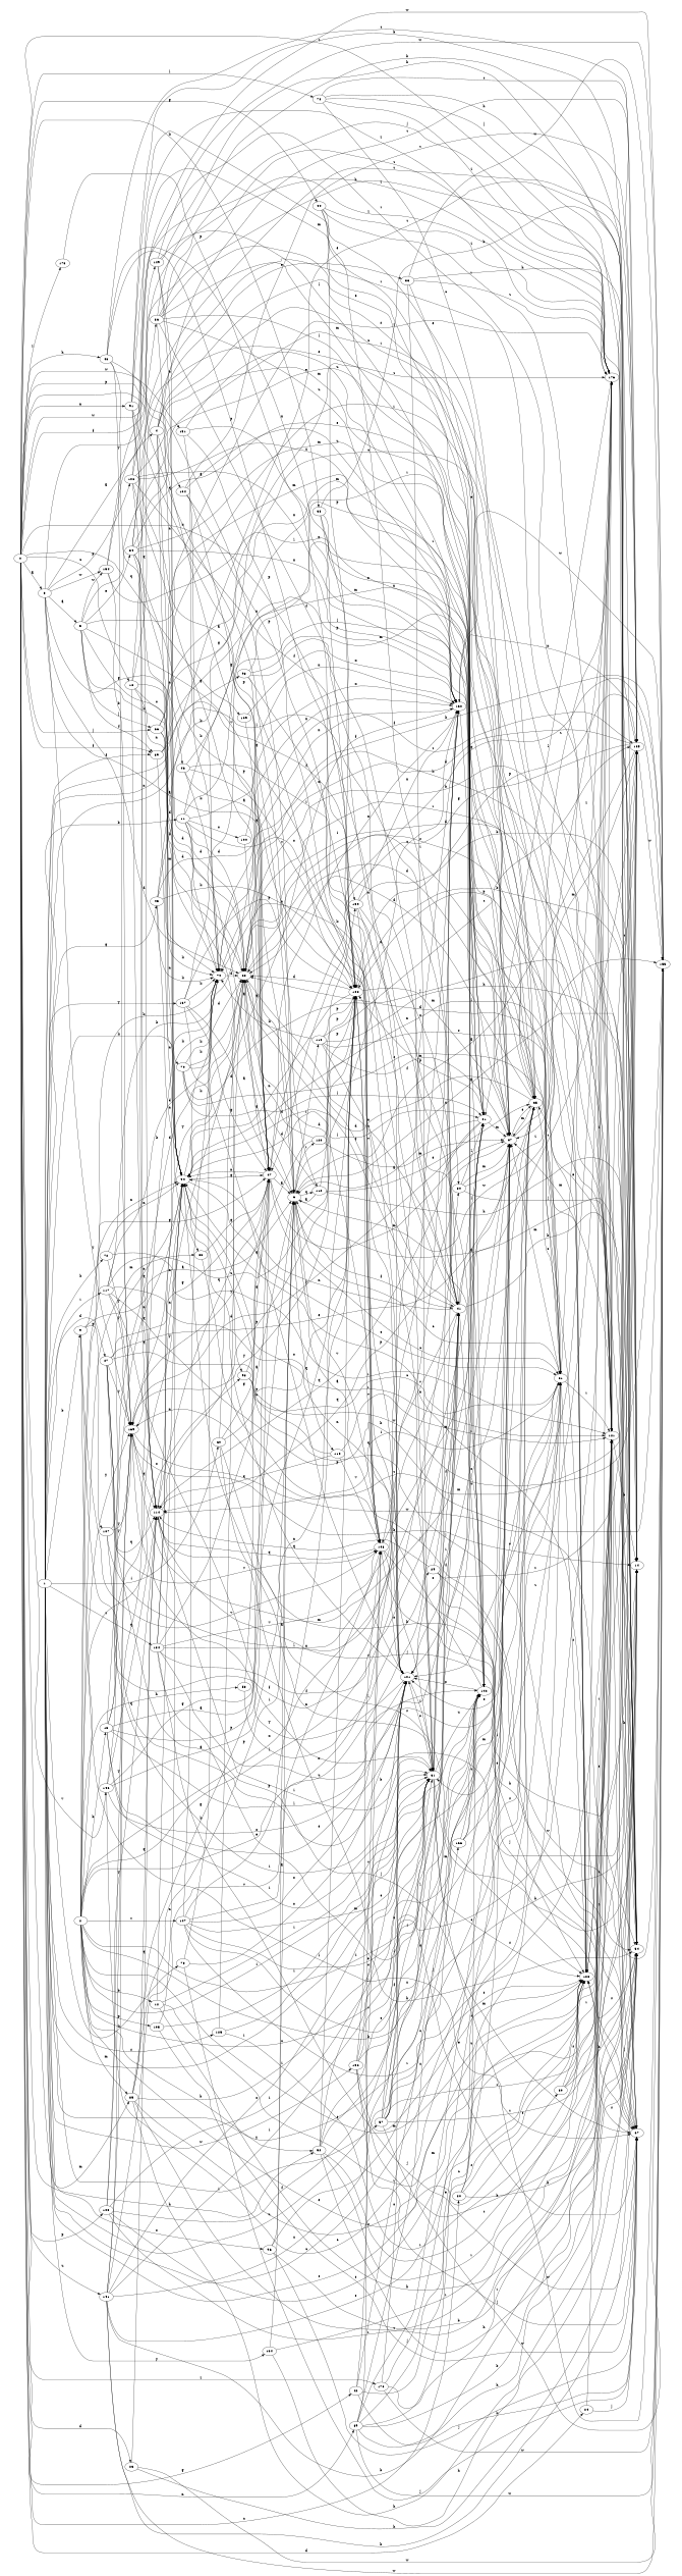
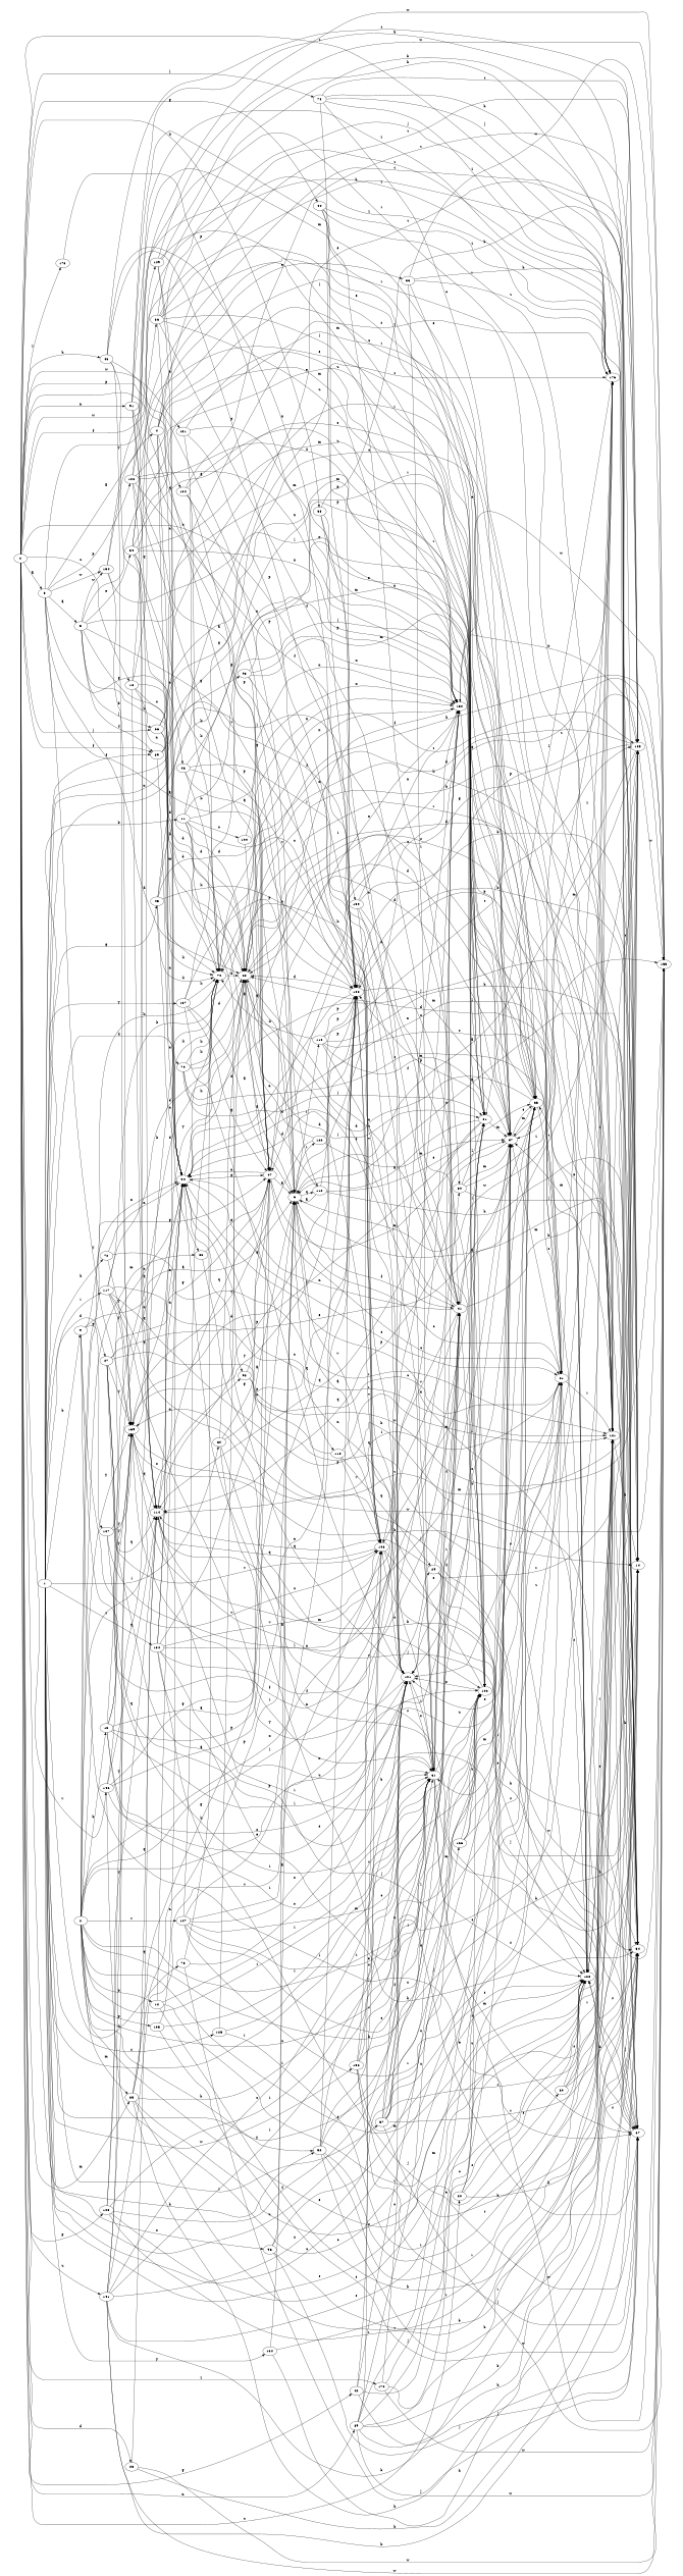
  strict digraph {
    rankdir=LR
    0
    3
    18
    20
    23
-   24
    36
    39
    42
    44
    48
    52
    66
    68
    78
    85
    89
    91
    103
    104
-   109
    112
    141
    146
    149
    151
    159
    170
    173
    176
    169
    4
    5
    6
    28
    46
    54
    106
    154
    74
    94
    121
    114
    128
    142
    87
    155
    67
    14
    35
    41
    81
    21
    148
    108
    162
    135
    101
    61
    47
    1
    9
    11
    27
    45
    57
    60
    70
    72
    73
    80
    93
    96
    117
    125
    134
    152
    164
    166
    167
    107
    100
    2
    12
    13
    29
    30
-   53
    86
    98
    105
    147
    33
    34
    113
    118
    120
    0 -> 3 [label=a]
    0 -> 18 [label=c]
    0 -> 20 [label=c]
    0 -> 23 [label=d]
-   0 -> 24 [label=d]
    0 -> 36 [label=f]
    0 -> 39 [label=f]
    0 -> 42 [label=g]
    0 -> 44 [label=g]
    0 -> 48 [label=h]
    0 -> 52 [label=h]
    0 -> 66 [label=j]
    0 -> 68 [label=k]
    0 -> 78 [label=l]
    0 -> 85 [label=m]
    0 -> 89 [label=n]
    0 -> 91 [label=n]
    0 -> 103 [label=p]
    0 -> 104 [label=p]
-   0 -> 109 [label=q]
    0 -> 112 [label=q]
    0 -> 141 [label=u]
    0 -> 146 [label=v]
    0 -> 149 [label=w]
    0 -> 151 [label=w]
    0 -> 159 [label=x]
    0 -> 170 [label=z]
    0 -> 173 [label=z]
    0 -> 176 [label=z]
    3 -> 169 [label=y]
    3 -> 4 [label=a]
    3 -> 5 [label=a]
    3 -> 6 [label=a]
    3 -> 28 [label=d]
    3 -> 46 [label=g]
    3 -> 54 [label=h]
    3 -> 106 [label=p]
    3 -> 154 [label=w]
    18 -> 176 [label=z]
    18 -> 28 [label=d]
    18 -> 74 [label=k]
    18 -> 94 [label=n]
    18 -> 121 [label=r]
    18 -> 114 [label=q]
    20 -> 54 [label=h]
    20 -> 128 [label=s]
    20 -> 142 [label=u]
    20 -> 87 [label=m]
    23 -> 54 [label=h]
    23 -> 114 [label=q]
    23 -> 155 [label=w]
-   24 -> 176 [label=z]
-   24 -> 67 [label=j]
    36 -> 176 [label=z]
    36 -> 94 [label=n]
    36 -> 142 [label=u]
    36 -> 87 [label=m]
    36 -> 67 [label=j]
    36 -> 14 [label=b]
    36 -> 35 [label=e]
    36 -> 41 [label=f]
    36 -> 81 [label=l]
    39 -> 176 [label=z]
    39 -> 94 [label=n]
    39 -> 121 [label=r]
    39 -> 41 [label=f]
    42 -> 142 [label=u]
-   42 -> 67 [label=k]
+   42 -> 67 [label=j]
    42 -> 21 [label=c]
    42 -> 148 [label=v]
    44 -> 176 [label=z]
    44 -> 121 [label=r]
    44 -> 35 [label=e]
    44 -> 41 [label=f]
    44 -> 108 [label=p]
    48 -> 169 [label=y]
    48 -> 6 [label=a]
    48 -> 28 [label=d]
    48 -> 108 [label=p]
    48 -> 162 [label=x]
    48 -> 135 [label=t]
    52 -> 54 [label=h]
    52 -> 121 [label=r]
    52 -> 142 [label=u]
    52 -> 41 [label=f]
    52 -> 108 [label=p]
    52 -> 135 [label=t]
    52 -> 101 [label=o]
    66 -> 74 [label=k]
    66 -> 94 [label=n]
    66 -> 87 [label=m]
    66 -> 21 [label=c]
    68 -> 14 [label=b]
    68 -> 108 [label=p]
    68 -> 162 [label=x]
    68 -> 101 [label=o]
    78 -> 176 [label=z]
    78 -> 54 [label=h]
    78 -> 67 [label=j]
    78 -> 21 [label=c]
+   78 -> 108 [label=p]
    78 -> 135 [label=t]
    85 -> 54 [label=h]
    85 -> 114 [label=q]
    85 -> 128 [label=s]
    85 -> 108 [label=p]
    85 -> 135 [label=t]
    85 -> 61 [label=i]
    85 -> 47 [label=g]
    89 -> 54 [label=h]
    89 -> 128 [label=s]
    89 -> 142 [label=u]
    89 -> 87 [label=m]
    89 -> 155 [label=w]
    89 -> 14 [label=b]
    89 -> 35 [label=e]
    89 -> 148 [label=v]
    91 -> 6 [label=a]
    91 -> 114 [label=q]
    91 -> 87 [label=m]
    91 -> 14 [label=b]
    91 -> 35 [label=e]
    91 -> 108 [label=p]
    103 -> 169 [label=y]
    103 -> 121 [label=r]
    103 -> 114 [label=q]
    103 -> 128 [label=s]
    103 -> 41 [label=f]
    103 -> 61 [label=i]
    104 -> 74 [label=k]
    104 -> 142 [label=u]
    104 -> 108 [label=p]
    104 -> 135 [label=t]
    104 -> 47 [label=g]
-   109 -> 41 [label=f]
-   109 -> 47 [label=g]
    112 -> 6 [label=a]
    112 -> 28 [label=d]
    112 -> 54 [label=h]
    112 -> 35 [label=e]
    112 -> 108 [label=p]
    141 -> 169 [label=y]
    141 -> 54 [label=h]
    141 -> 74 [label=k]
    141 -> 128 [label=s]
    141 -> 142 [label=u]
    141 -> 155 [label=w]
    141 -> 14 [label=b]
    141 -> 148 [label=v]
    141 -> 101 [label=o]
    141 -> 61 [label=i]
-   146 -> 28 [label=y]
+   146 -> 169 [label=y]
    146 -> 6 [label=a]
    146 -> 114 [label=q]
    146 -> 21 [label=c]
    146 -> 101 [label=o]
    146 -> 47 [label=g]
    149 -> 28 [label=d]
    149 -> 54 [label=h]
    149 -> 94 [label=n]
    149 -> 155 [label=w]
    149 -> 81 [label=l]
    151 -> 74 [label=k]
    151 -> 142 [label=u]
    151 -> 108 [label=p]
    151 -> 162 [label=x]
    159 -> 142 [label=u]
    159 -> 14 [label=b]
    159 -> 41 [label=f]
    159 -> 148 [label=v]
    159 -> 162 [label=x]
    170 -> 121 [label=r]
    170 -> 155 [label=w]
    170 -> 35 [label=e]
    170 -> 101 [label=o]
    173 -> 108 [label=p]
    176 -> 81 [label=l]
    176 -> 101 [label=o]
    169 -> 114 [label=q]
    169 -> 87 [label=m]
    169 -> 155 [label=w]
    169 -> 14 [label=b]
    169 -> 135 [label=t]
    4 -> 94 [label=n]
    4 -> 128 [label=s]
    4 -> 21 [label=c]
    4 -> 135 [label=t]
    4 -> 47 [label=g]
    4 -> 86 [label=m]
    4 -> 33 [label=e]
    5 -> 39 [label=f]
    5 -> 66 [label=j]
    5 -> 154 [label=w]
    5 -> 74 [label=k]
    5 -> 87 [label=m]
    5 -> 35 [label=e]
    5 -> 148 [label=v]
    5 -> 98 [label=o]
    5 -> 34 [label=e]
    6 -> 112 [label=q]
    6 -> 155 [label=w]
    6 -> 41 [label=f]
    6 -> 21 [label=c]
    6 -> 148 [label=v]
    6 -> 162 [label=x]
    6 -> 113 [label=q]
    6 -> 118 [label=r]
    6 -> 120 [label=r]
    28 -> 169 [label=y]
    28 -> 121 [label=r]
    28 -> 128 [label=s]
    28 -> 142 [label=u]
    28 -> 14 [label=b]
    28 -> 41 [label=f]
    28 -> 21 [label=c]
    28 -> 47 [label=g]
    46 -> 6 [label=a]
    46 -> 74 [label=k]
    46 -> 87 [label=m]
    46 -> 148 [label=v]
    46 -> 61 [label=i]
    54 -> 6 [label=a]
    54 -> 28 [label=d]
    54 -> 74 [label=k]
    54 -> 128 [label=s]
    106 -> 176 [label=z]
    106 -> 121 [label=r]
    106 -> 114 [label=q]
    106 -> 142 [label=u]
    106 -> 87 [label=m]
    106 -> 41 [label=f]
    106 -> 162 [label=x]
    106 -> 47 [label=g]
    154 -> 176 [label=z]
    154 -> 169 [label=b]
    154 -> 35 [label=e]
    154 -> 81 [label=l]
    74 -> 28 [label=d]
    74 -> 135 [label=t]
    94 -> 74 [label=k]
    94 -> 81 [label=l]
    94 -> 21 [label=c]
    94 -> 47 [label=g]
    121 -> 54 [label=h]
    121 -> 94 [label=n]
    121 -> 128 [label=s]
    121 -> 87 [label=m]
    121 -> 67 [label=j]
    121 -> 14 [label=b]
    121 -> 35 [label=e]
    121 -> 108 [label=p]
    121 -> 135 [label=t]
    114 -> 94 [label=n]
    114 -> 67 [label=j]
    114 -> 14 [label=b]
    114 -> 108 [label=p]
    114 -> 61 [label=i]
    128 -> 176 [label=z]
    128 -> 28 [label=d]
    128 -> 121 [label=r]
    142 -> 94 [label=n]
    142 -> 101 [label=o]
    87 -> 176 [label=z]
    87 -> 114 [label=q]
    87 -> 35 [label=e]
    155 -> 74 [label=k]
    155 -> 108 [label=p]
    155 -> 47 [label=g]
    67 -> 94 [label=n]
    67 -> 128 [label=s]
    14 -> 6 [label=a]
    35 -> 28 [label=d]
    35 -> 94 [label=n]
    35 -> 87 [label=m]
    35 -> 21 [label=c]
    35 -> 101 [label=o]
    41 -> 28 [label=d]
    41 -> 54 [label=h]
    41 -> 74 [label=k]
    41 -> 94 [label=n]
    41 -> 142 [label=u]
    41 -> 81 [label=l]
    41 -> 148 [label=v]
    41 -> 135 [label=t]
    41 -> 101 [label=o]
    41 -> 61 [label=i]
    81 -> 169 [label=y]
    81 -> 6 [label=a]
    81 -> 114 [label=q]
    81 -> 87 [label=m]
    81 -> 108 [label=p]
    21 -> 176 [label=z]
    21 -> 28 [label=d]
    21 -> 121 [label=r]
    21 -> 114 [label=q]
    21 -> 128 [label=s]
    21 -> 87 [label=m]
    21 -> 101 [label=o]
    21 -> 61 [label=i]
    148 -> 6 [label=a]
    148 -> 54 [label=h]
    148 -> 114 [label=q]
    148 -> 87 [label=m]
    148 -> 67 [label=j]
    148 -> 101 [label=o]
    108 -> 169 [label=y]
    108 -> 28 [label=d]
    108 -> 94 [label=n]
    108 -> 87 [label=m]
    108 -> 14 [label=b]
    108 -> 148 [label=v]
    162 -> 94 [label=n]
    162 -> 155 [label=w]
    162 -> 81 [label=l]
    135 -> 6 [label=a]
    135 -> 28 [label=d]
    135 -> 87 [label=m]
    135 -> 155 [label=w]
    135 -> 162 [label=x]
    135 -> 47 [label=g]
    101 -> 169 [label=y]
    101 -> 28 [label=d]
    101 -> 94 [label=n]
    101 -> 87 [label=m]
    101 -> 108 [label=p]
    101 -> 61 [label=i]
    61 -> 94 [label=n]
    61 -> 128 [label=s]
    61 -> 142 [label=u]
    61 -> 155 [label=w]
    61 -> 14 [label=b]
    61 -> 41 [label=f]
    61 -> 162 [label=x]
    61 -> 101 [label=o]
    47 -> 6 [label=a]
    47 -> 94 [label=n]
    47 -> 114 [label=q]
    47 -> 87 [label=m]
    47 -> 21 [label=c]
    47 -> 162 [label=x]
    1 -> 39 [label=f]
    1 -> 128 [label=s]
    1 -> 142 [label=u]
    1 -> 21 [label=c]
    1 -> 162 [label=x]
    1 -> 61 [label=i]
    1 -> 9 [label=b]
    1 -> 11 [label=b]
    1 -> 27 [label=d]
    1 -> 45 [label=g]
    1 -> 57 [label=i]
    1 -> 60 [label=i]
    1 -> 70 [label=k]
    1 -> 72 [label=k]
    1 -> 73 [label=k]
    1 -> 80 [label=l]
    1 -> 93 [label=n]
    1 -> 96 [label=o]
    1 -> 117 [label=r]
    1 -> 125 [label=s]
    1 -> 134 [label=t]
    1 -> 152 [label=w]
    1 -> 164 [label=y]
    1 -> 166 [label=y]
    1 -> 167 [label=y]
    9 -> 6 [label=a]
    9 -> 67 [label=j]
    9 -> 41 [label=f]
    9 -> 148 [label=v]
    9 -> 47 [label=g]
    9 -> 107 [label=p]
    11 -> 6 [label=a]
    11 -> 28 [label=d]
    11 -> 74 [label=k]
    11 -> 121 [label=r]
    11 -> 81 [label=l]
    11 -> 162 [label=x]
    11 -> 101 [label=o]
    11 -> 100 [label=o]
    27 -> 169 [label=y]
    27 -> 114 [label=q]
    27 -> 155 [label=w]
    27 -> 67 [label=j]
    27 -> 35 [label=e]
    27 -> 148 [label=v]
    27 -> 61 [label=i]
    27 -> 47 [label=g]
    45 -> 176 [label=z]
    45 -> 74 [label=k]
    45 -> 94 [label=n]
    45 -> 162 [label=x]
    45 -> 135 [label=t]
    45 -> 101 [label=o]
    57 -> 121 [label=r]
    57 -> 128 [label=s]
    57 -> 87 [label=m]
    57 -> 155 [label=w]
    57 -> 21 [label=c]
    57 -> 162 [label=x]
    57 -> 135 [label=t]
    57 -> 101 [label=o]
    57 -> 61 [label=i]
    60 -> 6 [label=a]
    60 -> 28 [label=d]
    60 -> 128 [label=s]
    60 -> 67 [label=j]
    60 -> 47 [label=g]
    70 -> 28 [label=d]
    70 -> 74 [label=k]
    70 -> 128 [label=s]
    70 -> 67 [label=j]
    70 -> 81 [label=l]
    70 -> 162 [label=x]
    72 -> 169 [label=y]
    72 -> 94 [label=n]
    72 -> 121 [label=r]
    73 -> 74 [label=k]
    73 -> 67 [label=j]
    73 -> 101 [label=o]
    80 -> 176 [label=z]
    80 -> 87 [label=m]
    80 -> 67 [label=j]
    80 -> 81 [label=l]
    93 -> 121 [label=r]
    93 -> 87 [label=m]
    93 -> 162 [label=x]
    93 -> 61 [label=i]
    93 -> 47 [label=g]
    96 -> 6 [label=a]
    96 -> 87 [label=m]
    96 -> 67 [label=j]
    96 -> 14 [label=b]
    117 -> 169 [label=y]
    117 -> 28 [label=d]
    117 -> 54 [label=h]
    117 -> 74 [label=k]
    117 -> 121 [label=r]
-   117 -> 159 [label=u]
+   117 -> 142 [label=u]
    117 -> 61 [label=i]
    125 -> 28 [label=d]
    125 -> 121 [label=r]
    125 -> 61 [label=i]
    134 -> 54 [label=h]
    134 -> 74 [label=k]
    134 -> 94 [label=n]
    134 -> 142 [label=u]
    134 -> 67 [label=j]
    134 -> 41 [label=f]
    134 -> 148 [label=v]
    134 -> 108 [label=p]
    134 -> 162 [label=x]
    152 -> 128 [label=s]
    152 -> 67 [label=j]
    152 -> 14 [label=b]
    152 -> 81 [label=l]
    152 -> 148 [label=v]
    152 -> 101 [label=o]
    152 -> 61 [label=i]
    164 -> 6 [label=a]
    164 -> 54 [label=h]
    164 -> 121 [label=r]
    166 -> 176 [label=z]
    166 -> 142 [label=u]
    166 -> 87 [label=m]
    166 -> 35 [label=e]
    167 -> 6 [label=a]
    167 -> 74 [label=k]
    167 -> 35 [label=e]
    167 -> 108 [label=p]
    167 -> 101 [label=o]
    167 -> 47 [label=g]
    107 -> 169 [label=y]
    107 -> 94 [label=n]
    107 -> 14 [label=b]
    107 -> 81 [label=l]
    100 -> 162 [label=x]
    100 -> 47 [label=g]
    2 -> 52 [label=h]
    2 -> 85 [label=m]
    2 -> 176 [label=z]
    2 -> 169 [label=y]
    2 -> 74 [label=k]
    2 -> 94 [label=n]
    2 -> 128 [label=s]
    2 -> 142 [label=u]
    2 -> 14 [label=b]
    2 -> 162 [label=x]
    2 -> 61 [label=i]
    2 -> 80 [label=l]
    2 -> 12 [label=b]
    2 -> 13 [label=b]
    2 -> 29 [label=e]
    2 -> 30 [label=e]
-   2 -> 53 [label=h]
    2 -> 86 [label=m]
    2 -> 98 [label=o]
    2 -> 105 [label=p]
    2 -> 147 [label=v]
    12 -> 54 [label=h]
    12 -> 94 [label=n]
    12 -> 121 [label=r]
    12 -> 61 [label=i]
    13 -> 169 [label=y]
    13 -> 6 [label=a]
    13 -> 28 [label=d]
    13 -> 94 [label=n]
    13 -> 35 [label=e]
    13 -> 81 [label=l]
    13 -> 108 [label=p]
    13 -> 61 [label=i]
    29 -> 114 [label=q]
    29 -> 128 [label=s]
    29 -> 155 [label=w]
    29 -> 41 [label=f]
    29 -> 135 [label=t]
    30 -> 54 [label=h]
    30 -> 121 [label=r]
    30 -> 128 [label=s]
    30 -> 135 [label=t]
-   53 -> 81 [label=l]
-   53 -> 47 [label=g]
    86 -> 67 [label=j]
    86 -> 47 [label=g]
    98 -> 67 [label=j]
    98 -> 21 [label=c]
    98 -> 47 [label=g]
    105 -> 94 [label=n]
    105 -> 67 [label=j]
    105 -> 61 [label=i]
    147 -> 74 [label=k]
    147 -> 121 [label=r]
    147 -> 87 [label=m]
    147 -> 35 [label=e]
    147 -> 21 [label=c]
    147 -> 108 [label=p]
    147 -> 162 [label=x]
    147 -> 101 [label=o]
    33 -> 176 [label=z]
    33 -> 54 [label=h]
    33 -> 155 [label=w]
    33 -> 35 [label=e]
    33 -> 61 [label=i]
    34 -> 28 [label=d]
    34 -> 121 [label=r]
    34 -> 114 [label=q]
    34 -> 87 [label=m]
    34 -> 155 [label=w]
    34 -> 35 [label=e]
    34 -> 108 [label=p]
    34 -> 162 [label=x]
    34 -> 135 [label=t]
    113 -> 94 [label=n]
    113 -> 121 [label=r]
-   113 -> 114 [label=q]
+   113 -> 29 [label=q]
    113 -> 148 [label=v]
    118 -> 54 [label=h]
    118 -> 74 [label=k]
    118 -> 128 [label=s]
    118 -> 87 [label=m]
    118 -> 108 [label=p]
    118 -> 135 [label=t]
    118 -> 61 [label=i]
    120 -> 169 [label=y]
    120 -> 28 [label=d]
    120 -> 87 [label=m]
    120 -> 108 [label=p]
  }
